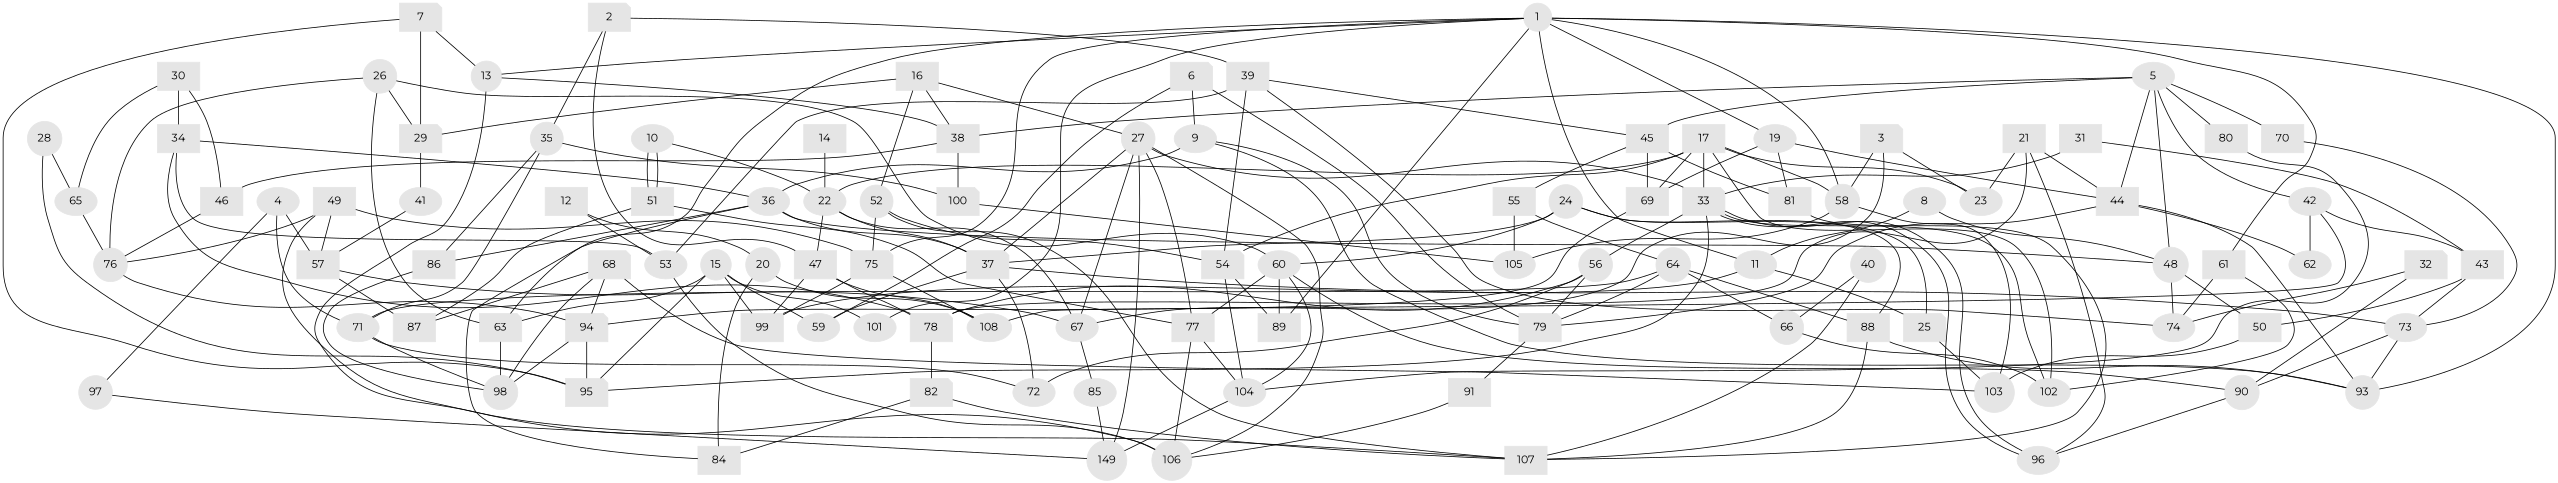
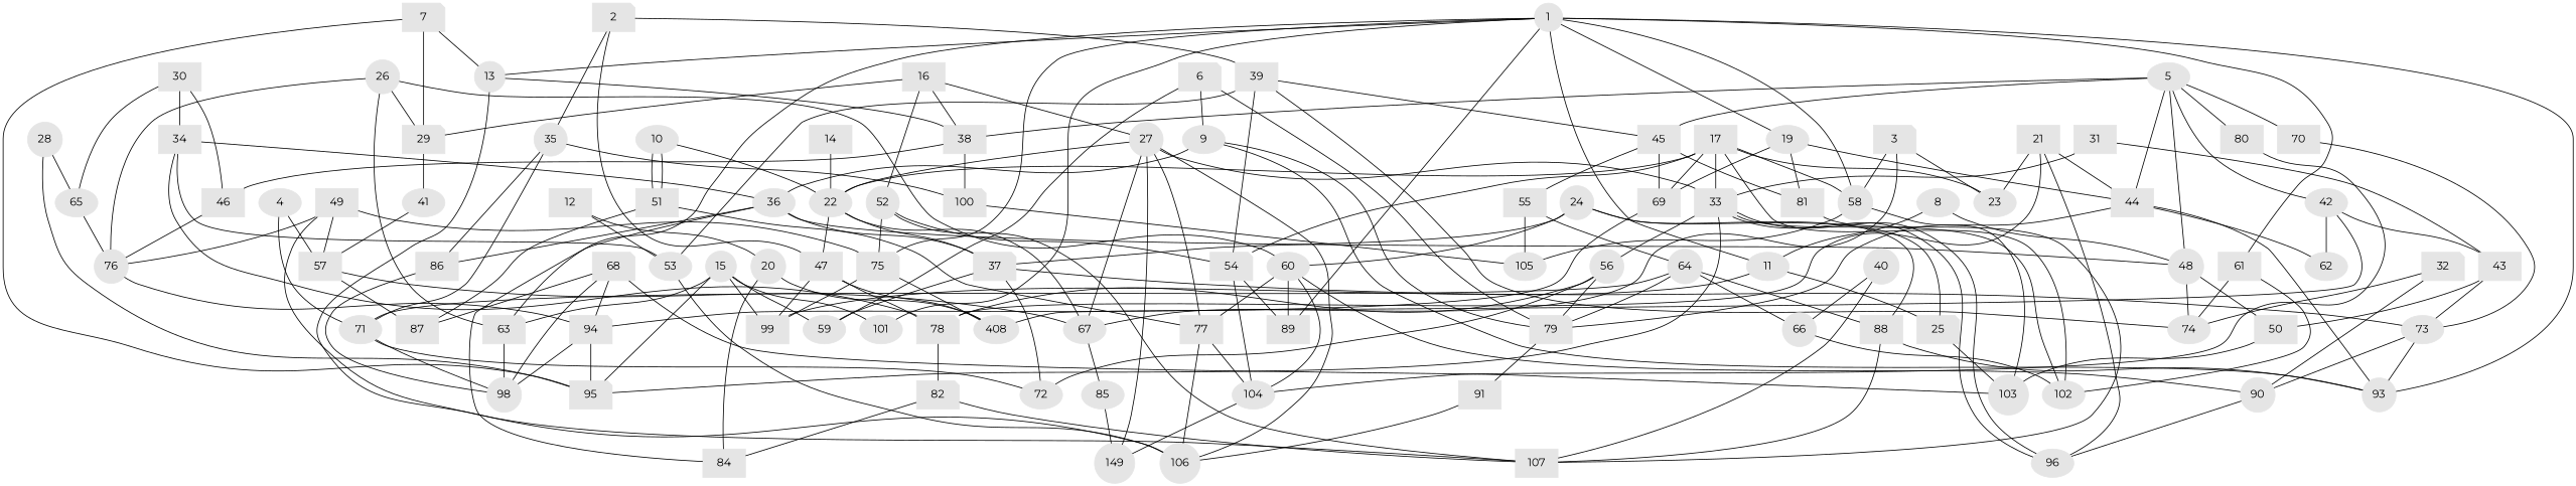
  graph {
    fontname=Montserrat
    node [color=gray90 fontname=Montserrat shape=box style=filled]
    edge [fontname=Montserrat]
    1 [shape=circle]
    11 [shape=ellipse]
    13 [shape=circle]
    19 [shape=ellipse]
    58 [shape=circle]
    61
    63 [shape=note]
    75 [shape=note]
    89
    93 [shape=circle]
    101 [shape=ellipse]
    25 [shape=note]
    99
    38
    106 [shape=circle]
    44
    69
    81
    103 [shape=circle]
    105 [shape=ellipse]
    102 [shape=ellipse]
    74 [shape=ellipse]
    98 [shape=circle]
-   108 [shape=ellipse]
+   108 [shape=ellipse label=408]
    2 [shape=note]
    35 [shape=circle]
    47
    39
    71 [shape=ellipse]
    86
    100 [shape=note]
    78 [shape=note]
    3 [shape=note]
    23 [shape=ellipse]
    67 [shape=ellipse]
    85 [shape=ellipse]
    4 [shape=ellipse]
    57
-   97 [shape=circle]
    87
    72 [shape=ellipse]
    n42 [label=149 shape=circle]
    5 [shape=ellipse]
    42 [shape=ellipse]
    45
    48 [shape=circle]
    70
    80
    46
    43
    62 [shape=ellipse]
    79 [shape=note]
    55
    50
    73 [shape=ellipse]
    104 [shape=ellipse]
    6 [shape=note]
    9 [shape=ellipse]
    59 [shape=ellipse]
    36 [shape=ellipse]
    91
    7 [shape=note]
    29 [shape=note]
    95 [shape=note]
    41 [shape=ellipse]
    8 [shape=ellipse]
    84
    37 [shape=note]
    10 [shape=ellipse]
    22 [shape=ellipse]
    51
    77
    20 [shape=circle]
    12
    53 [shape=ellipse]
    14
    54 [shape=note]
    15 [shape=circle]
    16
    27 [shape=circle]
    52 [shape=circle]
    33 [shape=note]
    107
    17
    96 [shape=ellipse]
    56 [shape=circle]
    94 [shape=note]
    21
    82 [shape=note]
    24 [shape=circle]
    60 [shape=ellipse]
    88
    90 [shape=circle]
    26 [shape=circle]
    76 [shape=circle]
    28 [shape=circle]
    65 [shape=ellipse]
    30
    34
    31
    32 [shape=note]
    40 [shape=circle]
    66 [shape=circle]
    64 [shape=circle]
    49
    68 [shape=note]
    1 -- 11
    1 -- 13
    1 -- 19
    1 -- 58
    1 -- 61
    1 -- 63
    1 -- 75
    1 -- 89
    1 -- 93
    1 -- 101
    11 -- 25
    11 -- 99
    13 -- 38
    13 -- 106
    19 -- 44
    19 -- 69
    19 -- 81
    58 -- 103
    58 -- 105
    61 -- 102
    61 -- 74
    63 -- 98
    75 -- 99
    75 -- 108
    25 -- 103
    38 -- 100
    38 -- 46
    44 -- 93
    44 -- 62
    44 -- 79
    69 -- 94
    81 -- 107
    2 -- 35
    2 -- 47
    2 -- 39
    35 -- 71
    35 -- 86
    35 -- 100
    47 -- 99
    47 -- 108
    47 -- 78
    39 -- 74
    39 -- 45
    39 -- 53
    39 -- 54
    71 -- 98
    71 -- 72
    86 -- 98
    100 -- 105
    78 -- 82
    3 -- 58
    3 -- 23
    3 -- 67
    67 -- 85
    85 -- n42
    4 -- 71
    4 -- 57
-   4 -- 97
    57 -- 67
    57 -- 87
-   97 -- n42
    5 -- 38
    5 -- 44
    5 -- 42
    5 -- 45
    5 -- 48
    5 -- 70
    5 -- 80
    42 -- 108
    42 -- 43
    42 -- 62
    45 -- 69
    45 -- 81
    45 -- 55
    48 -- 74
    48 -- 50
    70 -- 73
    80 -- 104
    46 -- 76
    43 -- 50
    43 -- 73
    79 -- 91
    55 -- 105
    55 -- 64
    50 -- 103
    73 -- 93
    73 -- 90
    104 -- n42
    6 -- 79
    6 -- 9
    6 -- 59
    9 -- 93
    9 -- 79
    9 -- 36
    36 -- 86
    36 -- 48
    36 -- 84
    36 -- 37
    91 -- 106
    7 -- 13
    7 -- 29
    7 -- 95
    29 -- 41
    41 -- 57
    8 -- 11
    8 -- 48
    37 -- 72
    37 -- 73
    37 -- 59
    10 -- 22
    10 -- 51
    10 -- 51
    22 -- 47
    22 -- 67
    22 -- 37
    51 -- 87
    51 -- 77
    77 -- 106
    77 -- 104
    20 -- 108
    20 -- 84
    12 -- 20
    12 -- 53
    53 -- 106
    14 -- 22
    54 -- 89
    54 -- 104
    15 -- 63
    15 -- 101
    15 -- 99
    15 -- 59
    15 -- 95
    16 -- 38
    16 -- 29
    16 -- 27
    16 -- 52
    27 -- 106
    27 -- 67
    27 -- n42
-   27 -- 37
+   27 -- 22
    27 -- 77
    27 -- 33
    52 -- 75
    52 -- 54
    52 -- 107
    33 -- 102
    33 -- 95
    33 -- 96
    33 -- 96
    33 -- 56
    17 -- 58
    17 -- 69
    17 -- 102
    17 -- 23
    17 -- 22
    17 -- 54
    17 -- 33
    56 -- 78
    56 -- 72
    56 -- 79
    94 -- 98
    94 -- 95
    21 -- 44
    21 -- 78
    21 -- 23
    21 -- 96
    82 -- 84
    82 -- 107
    24 -- 25
    24 -- 37
    24 -- 60
    24 -- 88
    60 -- 89
    60 -- 104
    60 -- 77
    60 -- 90
    88 -- 93
    88 -- 107
    90 -- 96
    26 -- 63
    26 -- 29
    26 -- 60
    26 -- 76
    76 -- 94
    28 -- 95
    28 -- 65
    65 -- 76
    30 -- 46
    30 -- 65
    30 -- 34
    34 -- 78
    34 -- 36
    34 -- 53
    31 -- 43
    31 -- 33
    32 -- 74
    32 -- 90
    40 -- 107
    40 -- 66
    66 -- 102
    64 -- 71
    64 -- 79
    64 -- 88
    64 -- 66
    49 -- 75
    49 -- 57
    49 -- 107
    49 -- 76
    68 -- 103
    68 -- 98
    68 -- 87
    68 -- 94
  }
